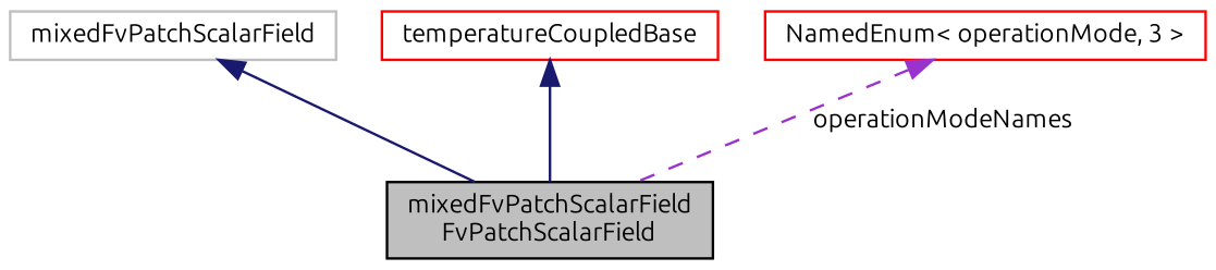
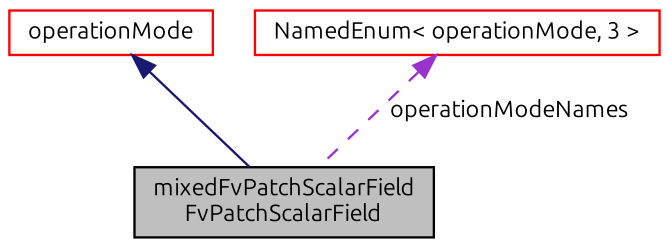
  digraph {
    fontname=Ubuntu
    node [color=red fontname=Ubuntu fontsize=10 shape=record]
    edge [color=midnightblue dir=back fontname=Ubuntu fontsize=10 labelfontname=FreeSans labelfontsize=10 style=solid]
    n1 [color=black fillcolor=grey75 fontcolor=black height=0.2 label="mixedFvPatchScalarField\lFvPatchScalarField" style=filled width=0.4]
-   n2 [color=grey75 height=0.2 label=mixedFvPatchScalarField width=0.4]
-   n3 [height=0.2 label=temperatureCoupledBase width=0.4]
+   n3 [height=0.2 label=operationMode width=0.4]
    n4 [height=0.2 label="NamedEnum\< operationMode, 3 \>" width=0.4]
-   n2 -> n1
    n3 -> n1
    n4 -> n1 [color=darkorchid3 label=" operationModeNames" style=dashed]
  }
